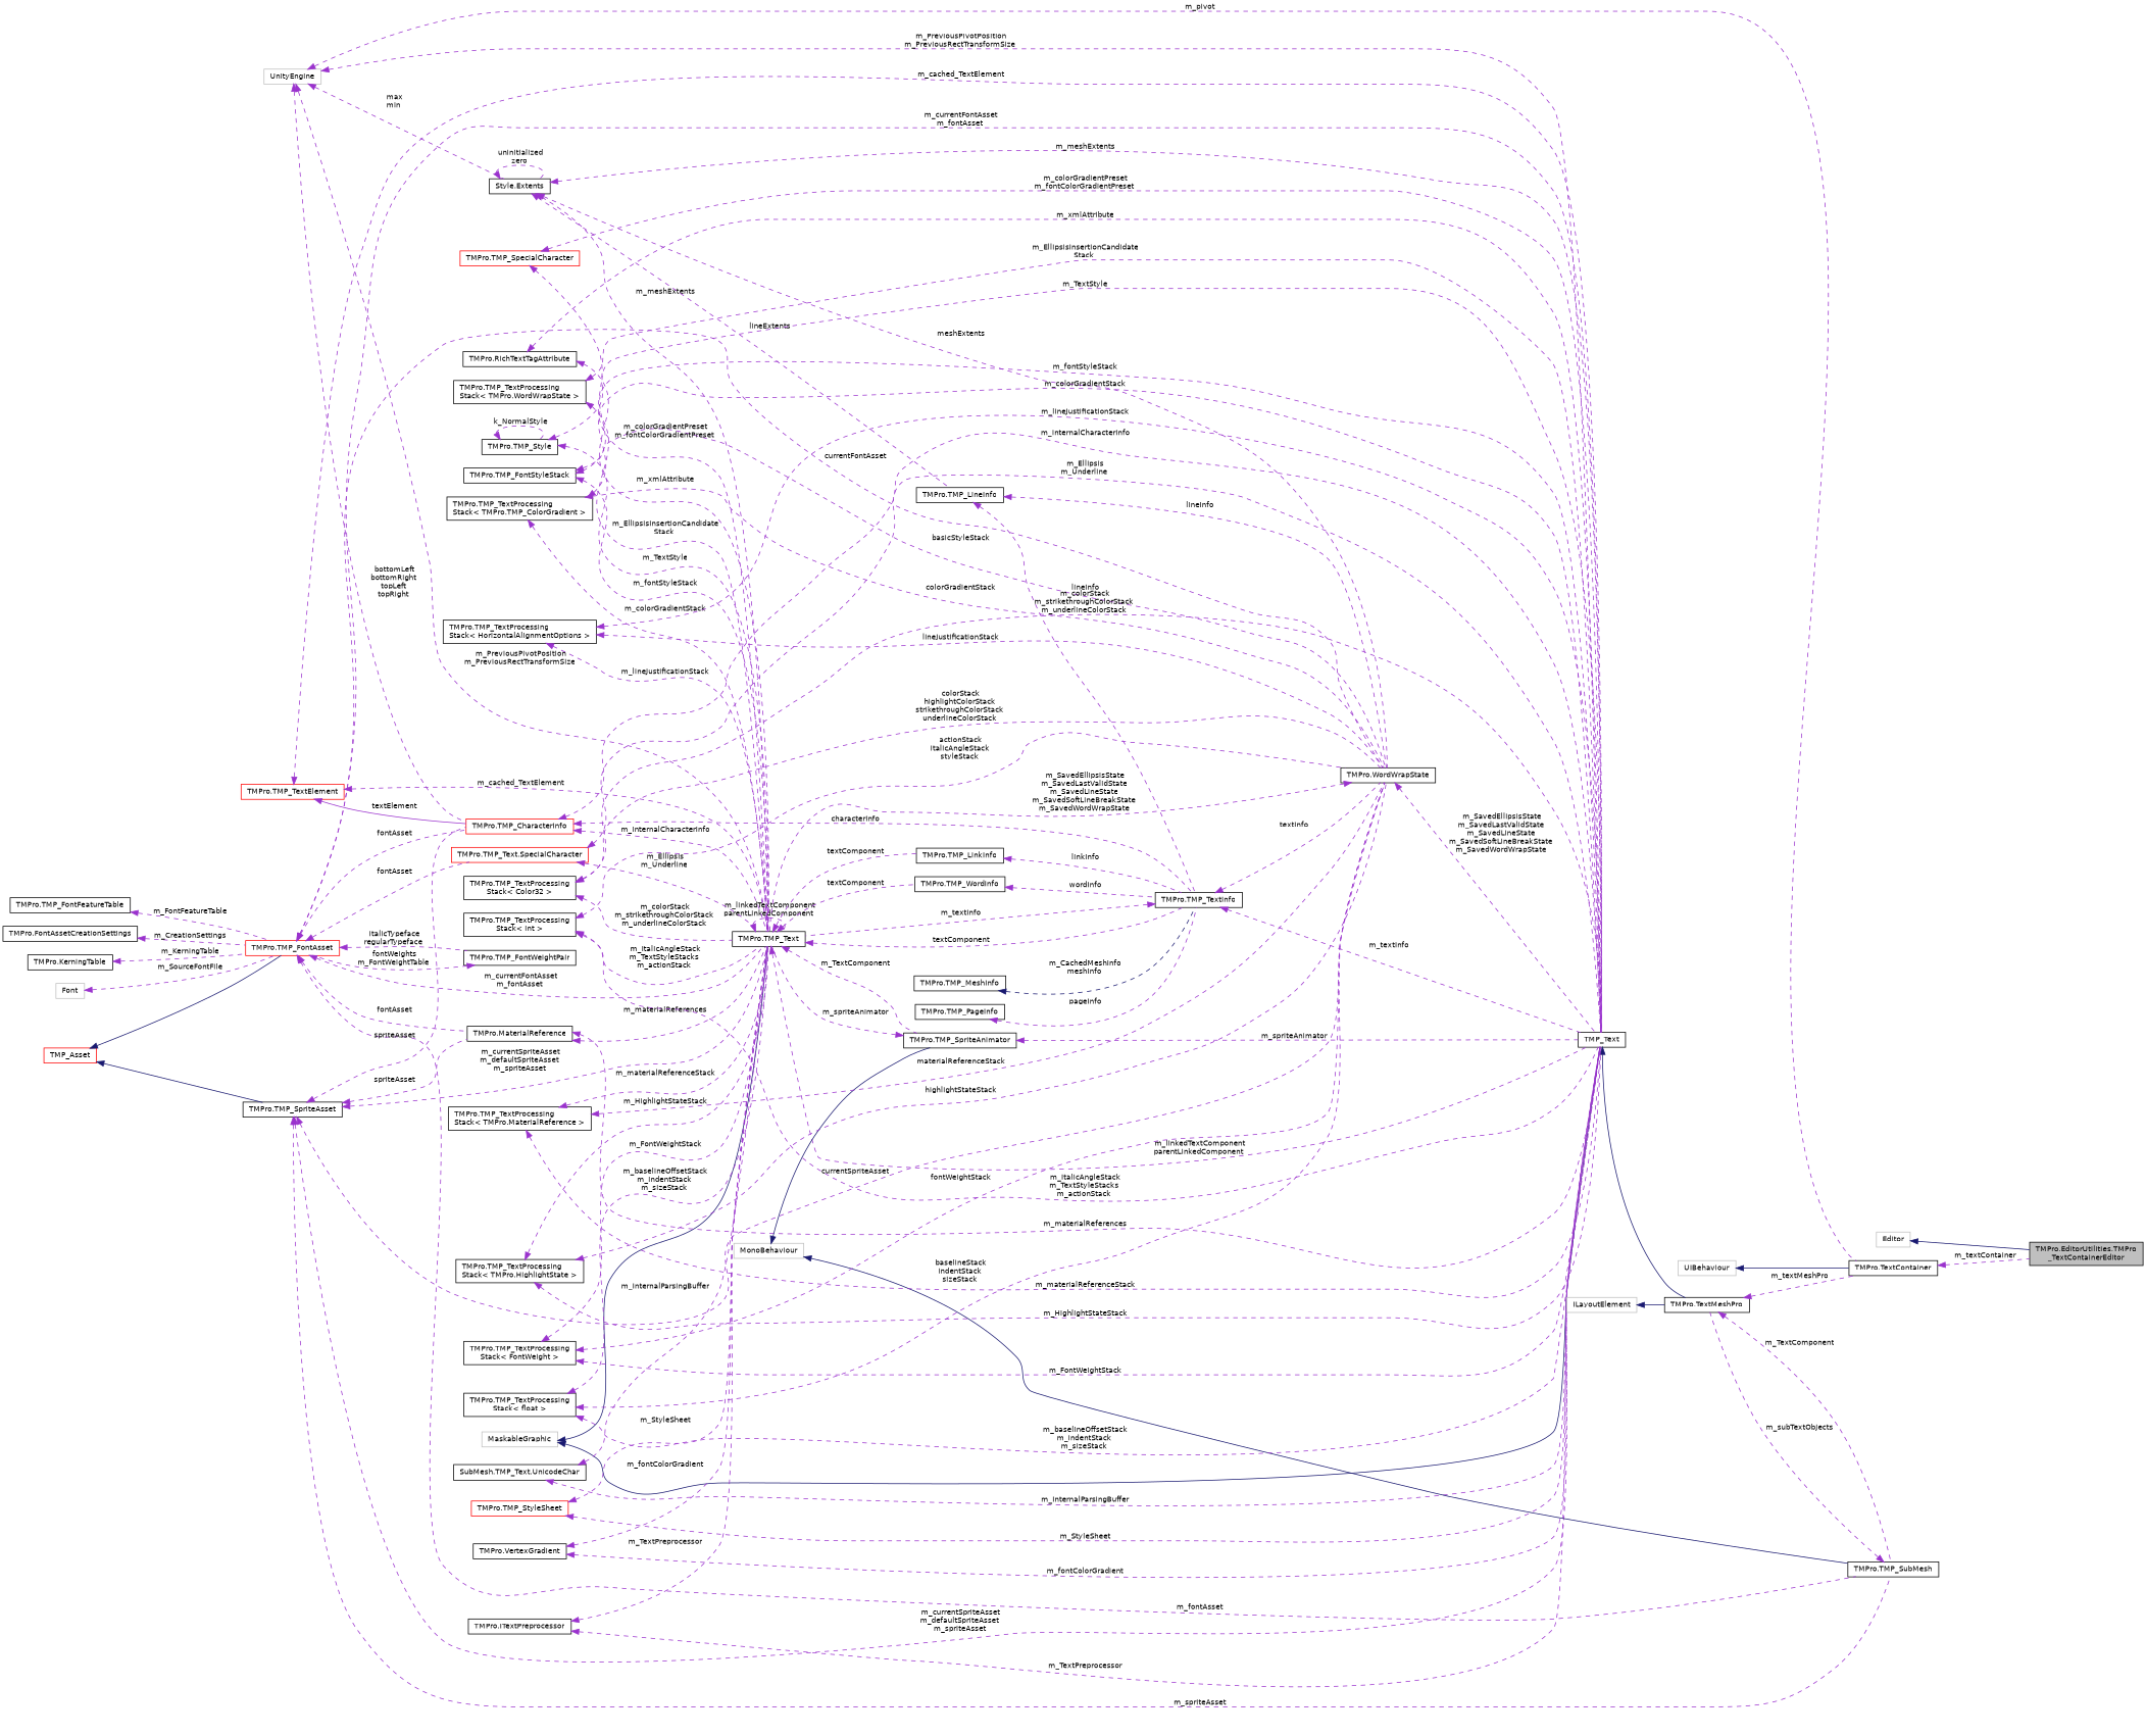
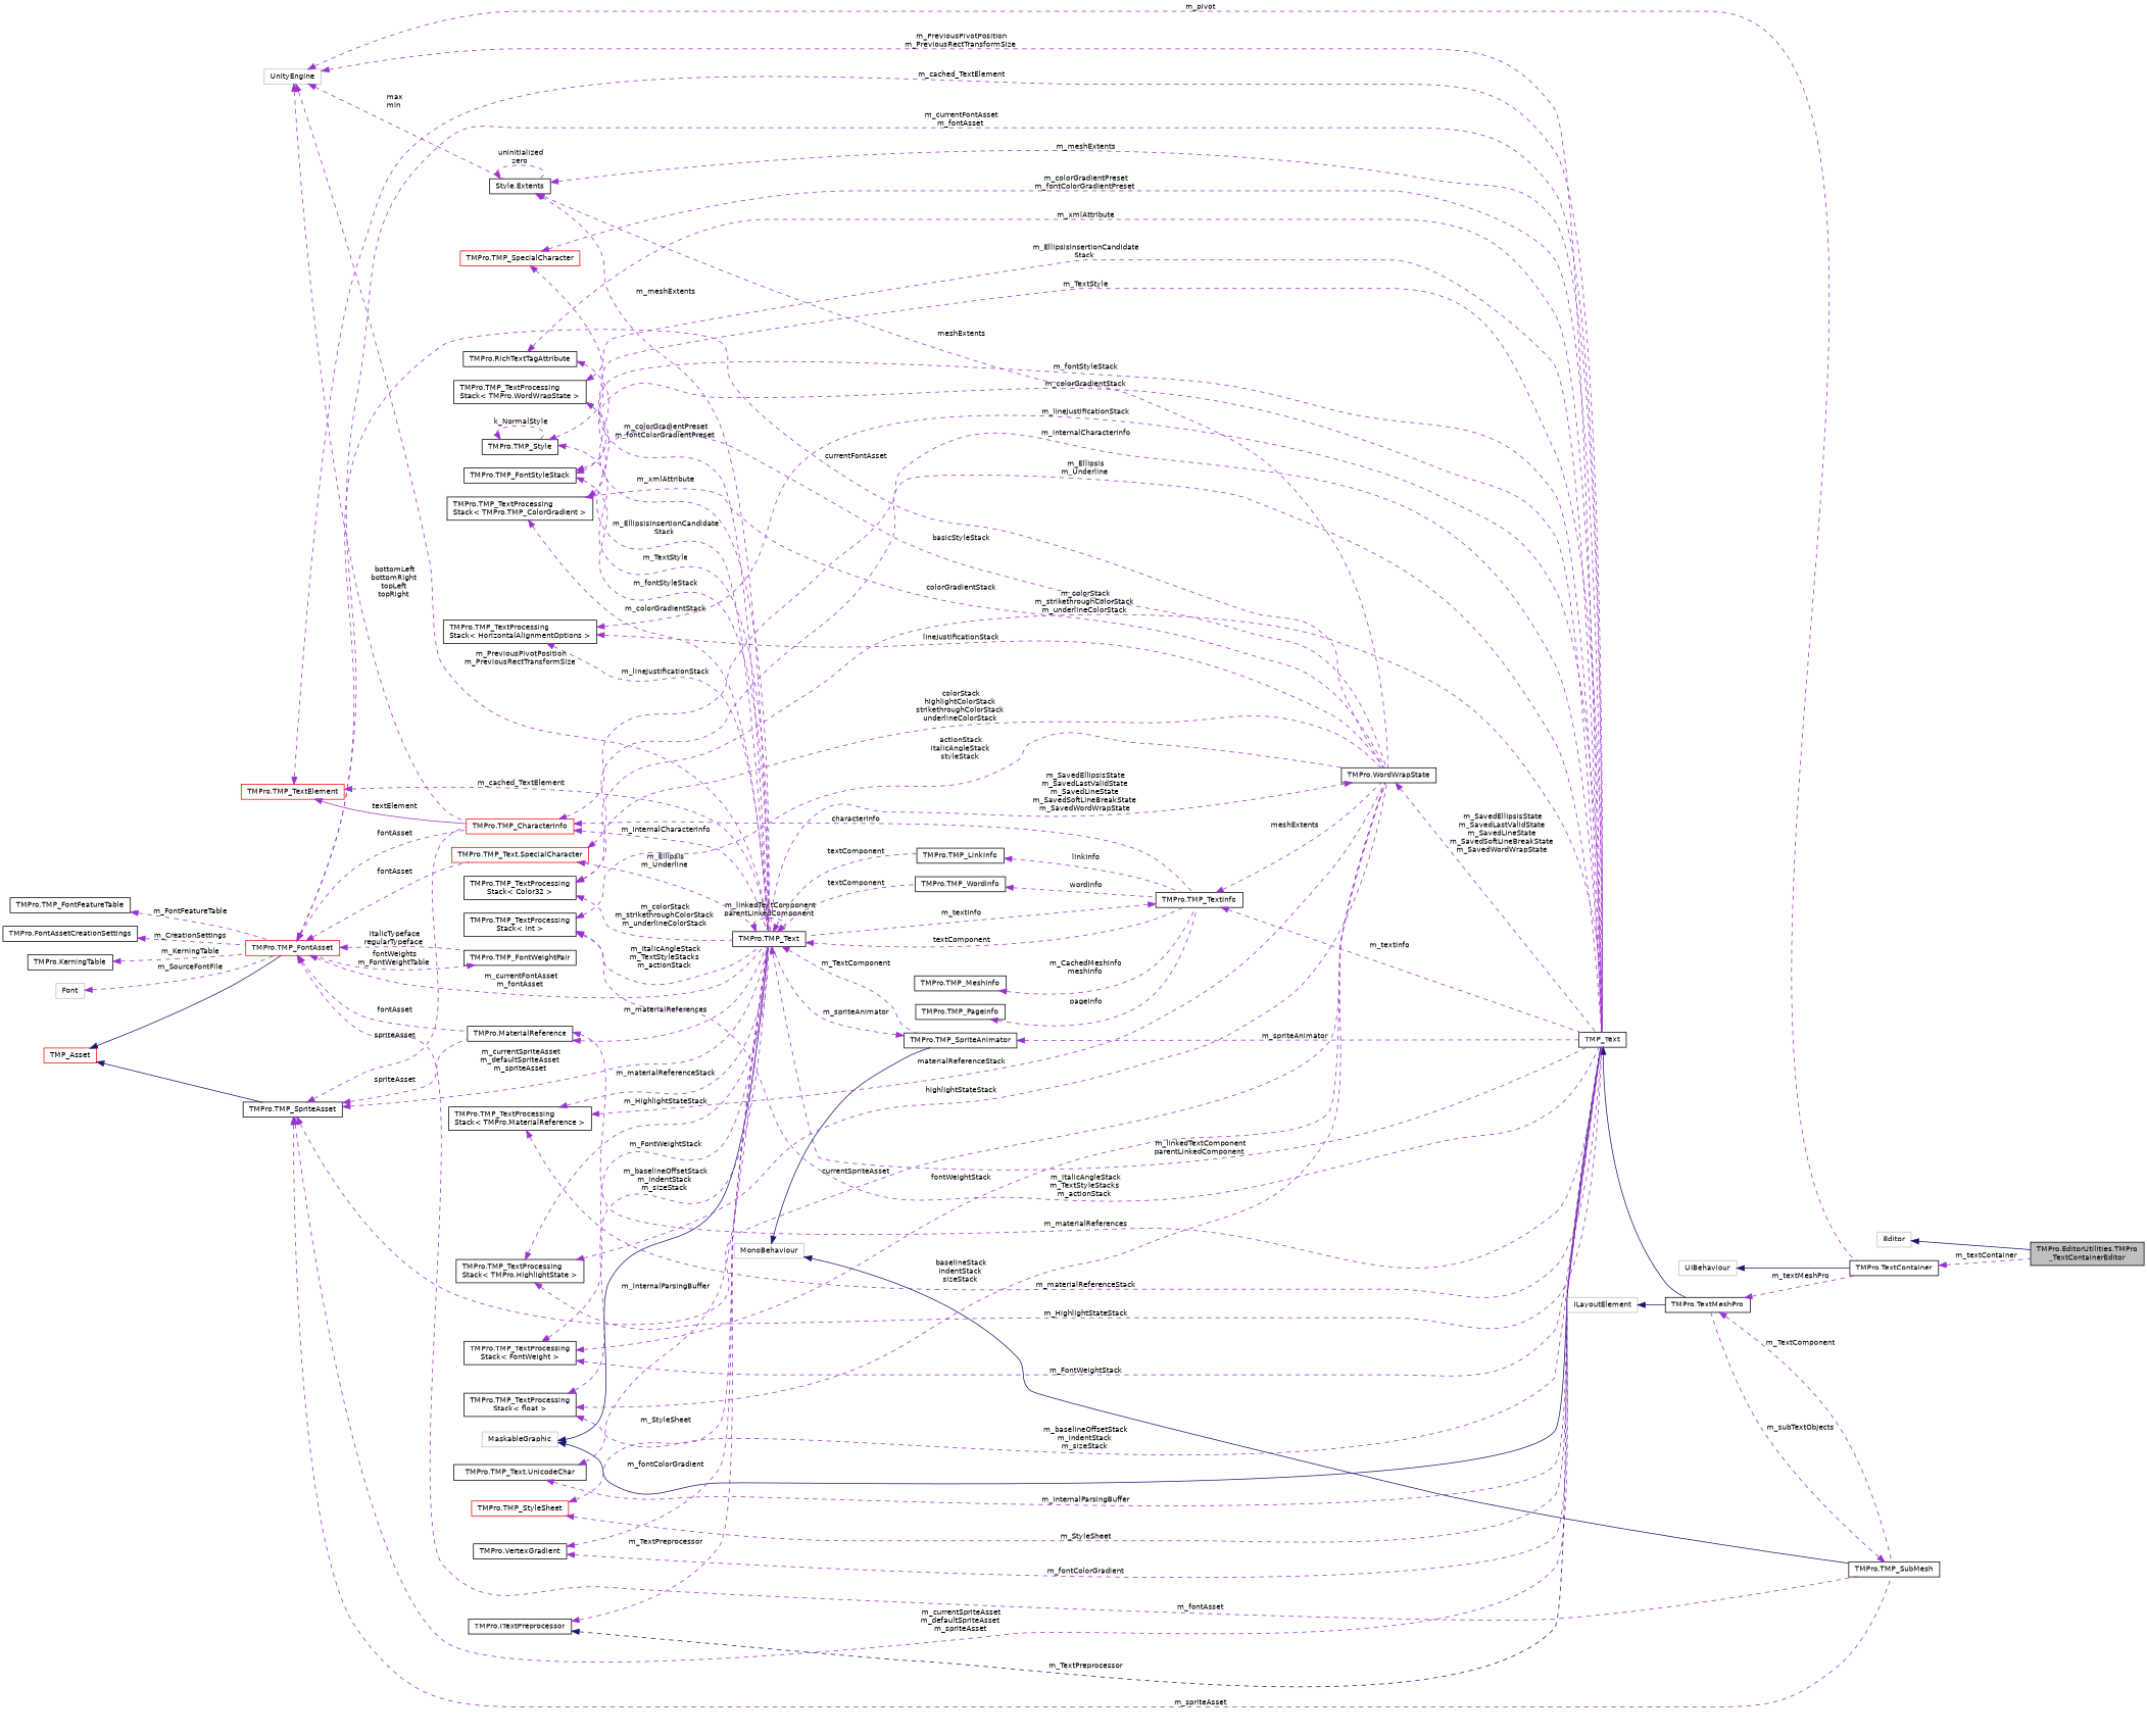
  digraph {
    rankdir=LR
    node [color=black fillcolor=white fontname=Helvetica fontsize=10 shape=record style=filled]
    edge [color=darkorchid3 dir=back fontname=Helvetica fontsize=10 labelfontname=Helvetica labelfontsize=10 style=dashed]
    n1 [fillcolor=grey75 fontcolor=black height=0.2 label="TMPro.EditorUtilities.TMPro\l_TextContainerEditor" width=0.4]
    n2 [color=grey75 height=0.2 label=Editor width=0.4]
    n3 [height=0.2 label="TMPro.TextContainer" width=0.4]
    n4 [color=grey75 height=0.2 label=UIBehaviour width=0.4]
    n5 [color=grey75 height=0.2 label=UnityEngine width=0.4]
    n6 [height=0.2 label=TMP_Text width=0.4]
    n7 [height=0.2 label="TMPro.TMP_Text" width=0.4]
    n8 [height=0.2 label="Style.Extents" width=0.4]
    n9 [color=red height=0.2 label="TMPro.TMP_CharacterInfo" width=0.4]
    n10 [height=0.2 label="TMPro.TextMeshPro" width=0.4]
    n11 [height=0.2 label="TMPro.TMP_TextInfo" width=0.4]
    n12 [height=0.2 label="TMPro.TMP_LinkInfo" width=0.4]
    n13 [height=0.2 label="TMPro.TMP_SpriteAnimator" width=0.4]
    n14 [height=0.2 label="TMPro.TMP_WordInfo" width=0.4]
    n15 [height=0.2 label="TMPro.WordWrapState" width=0.4]
-   n16 [height=0.2 label="TMPro.TMP_LineInfo" width=0.4]
    n17 [height=0.2 label="TMPro.TMP_SubMesh" width=0.4]
    n18 [color=grey75 height=0.2 label=MaskableGraphic width=0.4]
    n19 [height=0.2 label="TMPro.TMP_FontStyleStack" width=0.4]
    n20 [height=0.2 label="TMPro.TMP_TextProcessing\lStack\< TMPro.TMP_ColorGradient \>" width=0.4]
-   n21 [height=0.2 label="SubMesh.TMP_Text.UnicodeChar" width=0.4]
+   n21 [height=0.2 label="TMPro.TMP_Text.UnicodeChar" width=0.4]
    n22 [height=0.2 label="TMPro.TMP_TextProcessing\lStack\< HorizontalAlignmentOptions \>" width=0.4]
    n23 [height=0.2 label="TMPro.MaterialReference" width=0.4]
    n24 [color=red height=0.2 label="TMPro.TMP_FontAsset" width=0.4]
    n25 [height=0.2 label="TMPro.TMP_FontWeightPair" width=0.4]
    n26 [color=red height=0.2 label="TMPro.TMP_Text.SpecialCharacter" width=0.4]
    n27 [color=red height=0.2 label=TMP_Asset width=0.4]
    n28 [height=0.2 label="TMPro.TMP_SpriteAsset" width=0.4]
    n29 [height=0.2 label="TMPro.FontAssetCreationSettings" width=0.4]
    n30 [height=0.2 label="TMPro.KerningTable" width=0.4]
    n31 [color=grey75 height=0.2 label=Font width=0.4]
    n32 [height=0.2 label="TMPro.TMP_FontFeatureTable" width=0.4]
    n33 [color=red height=0.2 label="TMPro.TMP_StyleSheet" width=0.4]
    n34 [height=0.2 label="TMPro.VertexGradient" width=0.4]
    n35 [height=0.2 label="TMPro.ITextPreprocessor" width=0.4]
    n36 [height=0.2 label="TMPro.TMP_TextProcessing\lStack\< Color32 \>" width=0.4]
    n37 [color=red height=0.2 label="TMPro.TMP_SpecialCharacter" width=0.4]
    n38 [color=grey75 height=0.2 label=MonoBehaviour width=0.4]
    n39 [height=0.2 label="TMPro.TMP_TextProcessing\lStack\< FontWeight \>" width=0.4]
    n40 [height=0.2 label="TMPro.TMP_TextProcessing\lStack\< float \>" width=0.4]
    n41 [height=0.2 label="TMPro.TMP_TextProcessing\lStack\< int \>" width=0.4]
    n42 [height=0.2 label="TMPro.TMP_TextProcessing\lStack\< TMPro.MaterialReference \>" width=0.4]
    n43 [height=0.2 label="TMPro.TMP_TextProcessing\lStack\< TMPro.HighlightState \>" width=0.4]
    n44 [height=0.2 label="TMPro.TMP_TextProcessing\lStack\< TMPro.WordWrapState \>" width=0.4]
    n45 [height=0.2 label="TMPro.RichTextTagAttribute" width=0.4]
    n46 [color=red height=0.2 label="TMPro.TMP_TextElement" width=0.4]
    n47 [height=0.2 label="TMPro.TMP_Style" width=0.4]
    n48 [height=0.2 label="TMPro.TMP_PageInfo" width=0.4]
    n49 [height=0.2 label="TMPro.TMP_MeshInfo" width=0.4]
    n50 [color=grey75 height=0.2 label=ILayoutElement width=0.4]
    n2 -> n1 [color=midnightblue style=solid]
    n3 -> n1 [label=" m_textContainer"]
    n4 -> n3 [color=midnightblue style=solid]
    n5 -> n3 [label=" m_pivot"]
    n5 -> n6 [label=" m_PreviousPivotPosition\nm_PreviousRectTransformSize"]
    n5 -> n7 [label=" m_PreviousPivotPosition\nm_PreviousRectTransformSize"]
    n5 -> n8 [label=" max\nmin"]
    n5 -> n9 [label=" bottomLeft\nbottomRight\ntopLeft\ntopRight"]
    n6 -> n10 [color=midnightblue style=solid]
    n7 -> n6 [label=" m_linkedTextComponent\nparentLinkedComponent"]
    n7 -> n7 [label=" m_linkedTextComponent\nparentLinkedComponent"]
    n7 -> n11 [label=" textComponent"]
    n7 -> n12 [label=" textComponent"]
    n7 -> n13 [label=" m_TextComponent"]
    n7 -> n14 [label=" textComponent"]
    n8 -> n6 [label=" m_meshExtents"]
    n8 -> n7 [label=" m_meshExtents"]
    n8 -> n8 [label=" uninitialized\nzero"]
    n8 -> n15 [label=" meshExtents"]
-   n8 -> n16 [label=" lineExtents"]
    n9 -> n6 [label=" m_internalCharacterInfo"]
    n9 -> n7 [label=" m_internalCharacterInfo"]
    n9 -> n11 [label=" characterInfo"]
    n10 -> n3 [label=" m_textMeshPro"]
    n10 -> n17 [label=" m_TextComponent"]
    n11 -> n6 [label=" m_textInfo"]
    n11 -> n7 [label=" m_textInfo"]
-   n11 -> n15 [label=" textInfo"]
+   n11 -> n15 [label=" meshExtents"]
    n12 -> n11 [label=" linkInfo"]
    n13 -> n6 [label=" m_spriteAnimator"]
    n13 -> n7 [label=" m_spriteAnimator"]
    n14 -> n11 [label=" wordInfo"]
    n15 -> n6 [label=" m_SavedEllipsisState\nm_SavedLastValidState\nm_SavedLineState\nm_SavedSoftLineBreakState\nm_SavedWordWrapState"]
    n15 -> n7 [label=" m_SavedEllipsisState\nm_SavedLastValidState\nm_SavedLineState\nm_SavedSoftLineBreakState\nm_SavedWordWrapState"]
-   n16 -> n11 [label=" lineInfo"]
-   n16 -> n15 [label=" lineInfo"]
    n17 -> n10 [label=" m_subTextObjects"]
    n18 -> n6 [color=midnightblue style=solid]
    n18 -> n7 [color=midnightblue style=solid]
    n19 -> n6 [label=" m_fontStyleStack"]
    n19 -> n7 [label=" m_fontStyleStack"]
    n19 -> n15 [label=" basicStyleStack"]
    n20 -> n6 [label=" m_colorGradientStack"]
    n20 -> n7 [label=" m_colorGradientStack"]
    n20 -> n15 [label=" colorGradientStack"]
    n21 -> n6 [label=" m_InternalParsingBuffer"]
    n21 -> n7 [label=" m_InternalParsingBuffer"]
    n22 -> n6 [label=" m_lineJustificationStack"]
    n22 -> n7 [label=" m_lineJustificationStack"]
    n22 -> n15 [label=" lineJustificationStack"]
    n23 -> n6 [label=" m_materialReferences"]
    n23 -> n7 [label=" m_materialReferences"]
    n24 -> n6 [label=" m_currentFontAsset\nm_fontAsset"]
    n24 -> n7 [label=" m_currentFontAsset\nm_fontAsset"]
    n24 -> n9 [label=" fontAsset"]
    n24 -> n15 [label=" currentFontAsset"]
    n24 -> n17 [label=" m_fontAsset"]
    n24 -> n23 [label=" fontAsset"]
    n24 -> n25 [label=" italicTypeface\nregularTypeface"]
    n24 -> n26 [label=" fontAsset"]
    n25 -> n24 [label=" fontWeights\nm_FontWeightTable"]
    n26 -> n6 [label=" m_Ellipsis\nm_Underline"]
    n26 -> n7 [label=" m_Ellipsis\nm_Underline"]
    n27 -> n24 [color=midnightblue style=solid]
    n27 -> n28 [color=midnightblue style=solid]
    n28 -> n6 [label=" m_currentSpriteAsset\nm_defaultSpriteAsset\nm_spriteAsset"]
    n28 -> n7 [label=" m_currentSpriteAsset\nm_defaultSpriteAsset\nm_spriteAsset"]
    n28 -> n9 [label=" spriteAsset"]
    n28 -> n15 [label=" currentSpriteAsset"]
    n28 -> n17 [label=" m_spriteAsset"]
    n28 -> n23 [label=" spriteAsset"]
    n29 -> n24 [label=" m_CreationSettings"]
    n30 -> n24 [label=" m_KerningTable"]
    n31 -> n24 [label=" m_SourceFontFile"]
    n32 -> n24 [label=" m_FontFeatureTable"]
    n33 -> n6 [label=" m_StyleSheet"]
    n33 -> n7 [label=" m_StyleSheet"]
    n34 -> n6 [label=" m_fontColorGradient"]
    n34 -> n7 [label=" m_fontColorGradient"]
-   n35 -> n6 [label=" m_TextPreprocessor"]
+   n35 -> n6 [color=midnightblue label=" m_TextPreprocessor"]
    n35 -> n7 [label=" m_TextPreprocessor"]
    n36 -> n6 [label=" m_colorStack\nm_strikethroughColorStack\nm_underlineColorStack"]
    n36 -> n7 [label=" m_colorStack\nm_strikethroughColorStack\nm_underlineColorStack"]
    n36 -> n15 [label=" colorStack\nhighlightColorStack\nstrikethroughColorStack\nunderlineColorStack"]
    n37 -> n6 [label=" m_colorGradientPreset\nm_fontColorGradientPreset"]
    n37 -> n7 [label=" m_colorGradientPreset\nm_fontColorGradientPreset"]
    n38 -> n13 [color=midnightblue style=solid]
    n38 -> n17 [color=midnightblue style=solid]
    n39 -> n6 [label=" m_FontWeightStack"]
    n39 -> n7 [label=" m_FontWeightStack"]
    n39 -> n15 [label=" fontWeightStack"]
    n40 -> n6 [label=" m_baselineOffsetStack\nm_indentStack\nm_sizeStack"]
    n40 -> n7 [label=" m_baselineOffsetStack\nm_indentStack\nm_sizeStack"]
    n40 -> n15 [label=" baselineStack\nindentStack\nsizeStack"]
    n41 -> n6 [label=" m_ItalicAngleStack\nm_TextStyleStacks\nm_actionStack"]
    n41 -> n7 [label=" m_ItalicAngleStack\nm_TextStyleStacks\nm_actionStack"]
    n41 -> n15 [label=" actionStack\nitalicAngleStack\nstyleStack"]
    n42 -> n6 [label=" m_materialReferenceStack"]
    n42 -> n7 [label=" m_materialReferenceStack"]
    n42 -> n15 [label=" materialReferenceStack"]
    n43 -> n6 [label=" m_HighlightStateStack"]
    n43 -> n7 [label=" m_HighlightStateStack"]
    n43 -> n15 [label=" highlightStateStack"]
    n44 -> n6 [label=" m_EllipsisInsertionCandidate\lStack"]
    n44 -> n7 [label=" m_EllipsisInsertionCandidate\lStack"]
    n45 -> n6 [label=" m_xmlAttribute"]
    n45 -> n7 [label=" m_xmlAttribute"]
    n46 -> n6 [label=" m_cached_TextElement"]
    n46 -> n7 [label=" m_cached_TextElement"]
    n46 -> n9 [label=" textElement" style=solid]
    n47 -> n6 [label=" m_TextStyle"]
    n47 -> n7 [label=" m_TextStyle"]
    n47 -> n47 [label=" k_NormalStyle"]
    n48 -> n11 [label=" pageInfo"]
-   n49 -> n11 [color=midnightblue label=" m_CachedMeshInfo\nmeshInfo"]
+   n49 -> n11 [label=" m_CachedMeshInfo\nmeshInfo"]
    n50 -> n10 [color=midnightblue style=solid]
  }
